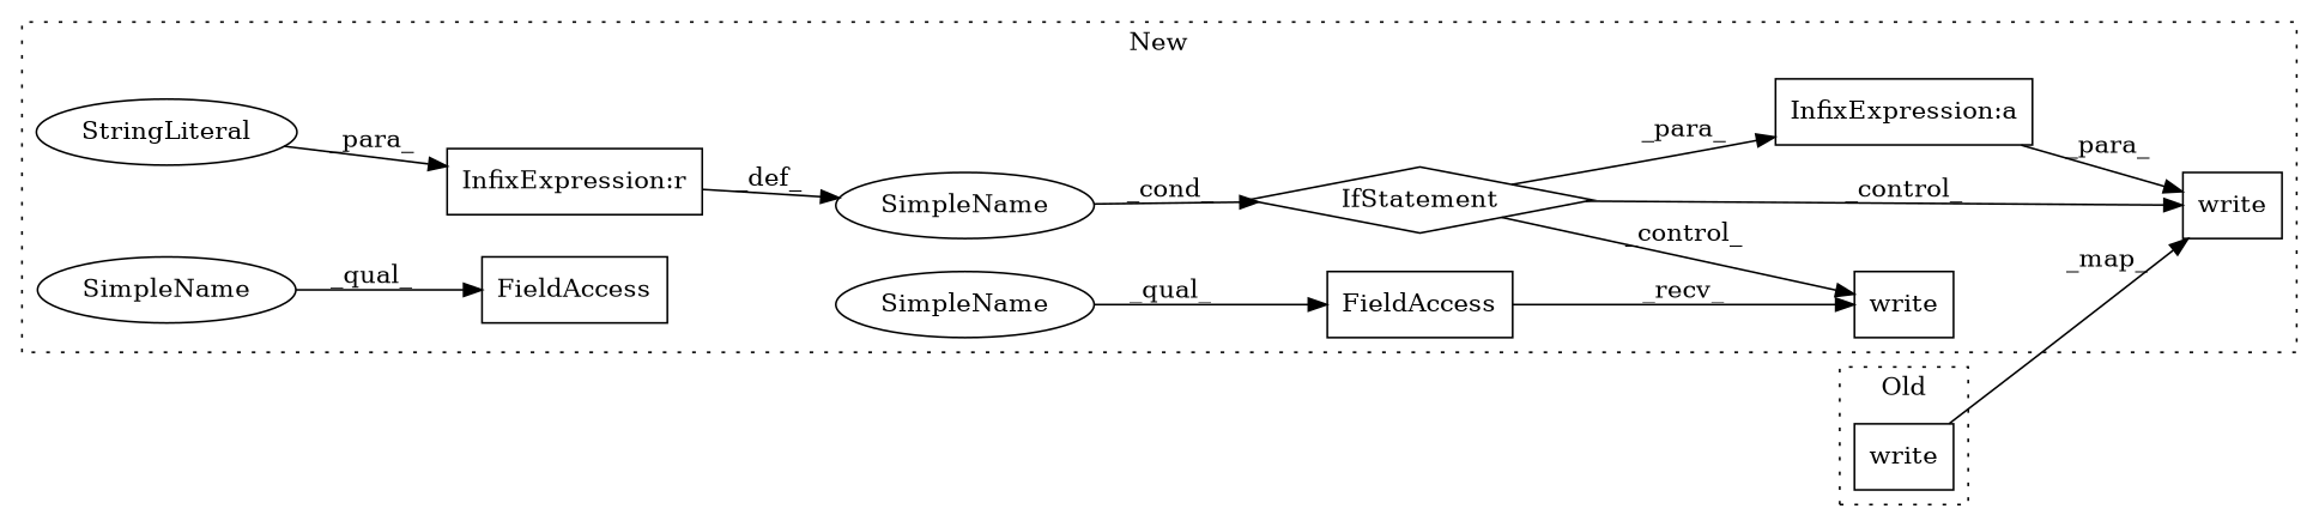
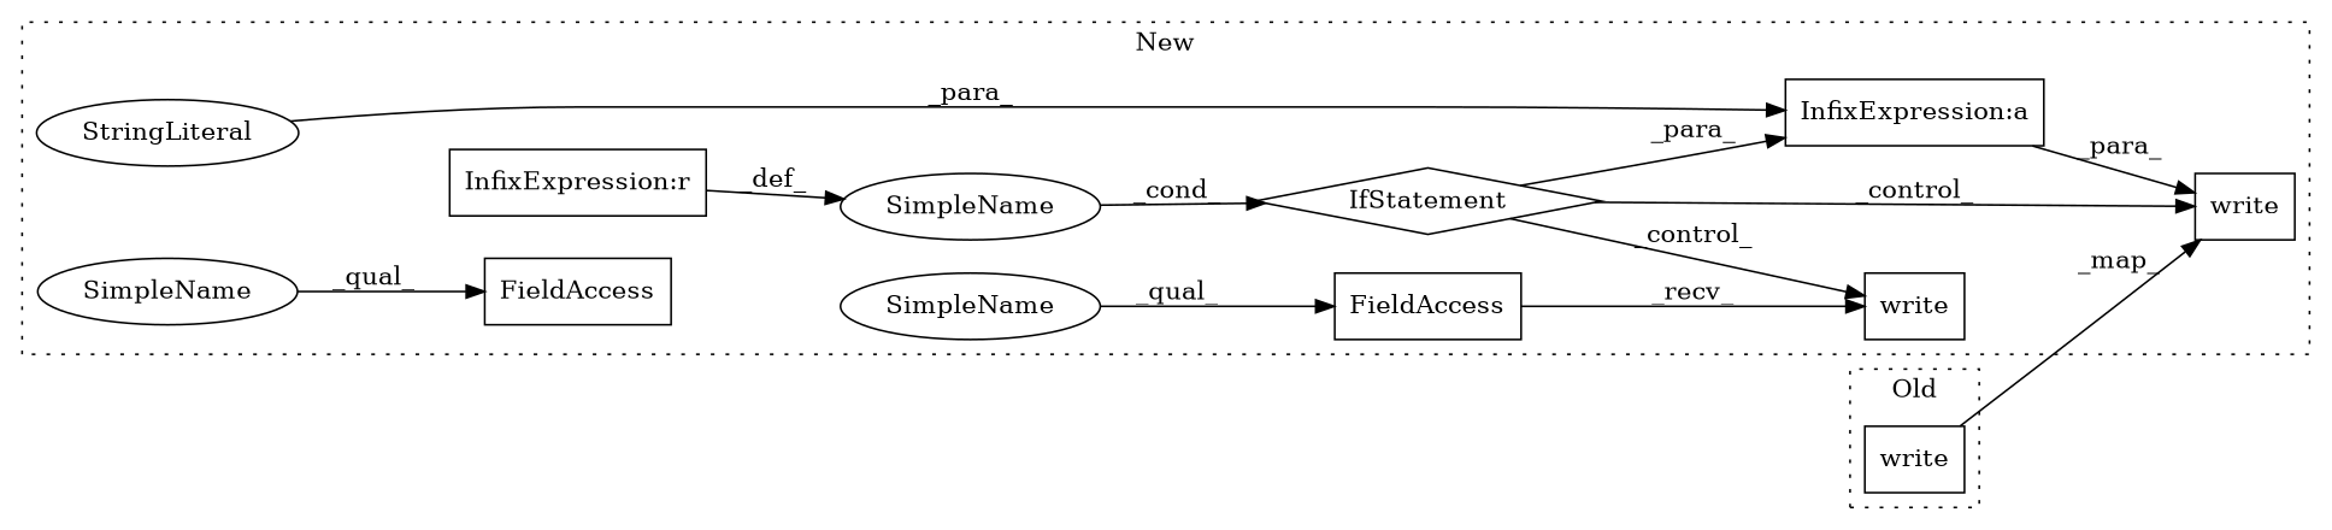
  digraph {
    rankdir=LR
    node [a=32 l=4 s=3872 shape=box]
    n1 [l="6,1" label=write s="3664,3687"]
    n2 [a=25 l="4,2" label=IfStatement s="3567,3581" shape=diamond]
    n3 [a=42 label=SimpleName shape=ellipse l="" s=""]
    n4 [a=27 l=3 label="InfixExpression:r" s=3577]
    n5 [l="6,2" label=write s="3882,3957"]
    n6 [a=22 l=9 label=FieldAccess]
    n7 [a=22 l=10 label=FieldAccess s=3635]
    n8 [a=27 l=3 label="InfixExpression:a" s=3680]
    n9 [a=45 label=StringLiteral s=3683 shape=ellipse]
    n10 [a=42 label=SimpleName shape=ellipse]
    n11 [a=42 label=SimpleName s=3635 shape=ellipse]
    n12 [l="6,2" label=write s="4674,4747"]
    subgraph cluster_1 {
      label=New
      style=dotted
      n1
      n2
      n3
      n4
      n5
      n6
      n7
      n8
      n9
      n10
      n11
    }
    subgraph cluster_2 {
      label=Old
      style=dotted
      n12
    }
    n2 -> n1 [label=_control_]
    n2 -> n5 [label=_control_]
    n2 -> n8 [label=_para_]
    n3 -> n2 [label=_cond_]
    n4 -> n3 [label=_def_]
    n6 -> n5 [label=_recv_]
    n8 -> n1 [label=_para_]
-   n9 -> n4 [label=_para_]
+   n9 -> n8 [label=_para_]
    n10 -> n6 [label=_qual_]
    n11 -> n7 [label=_qual_]
    n12 -> n1 [label=_map_]
  }
